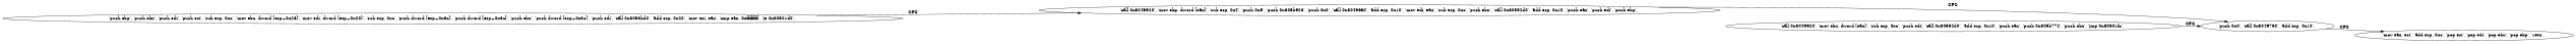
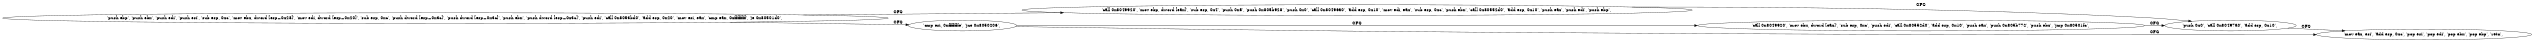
  digraph {
    rankdir=LR
    n1 [label="'push ebp', 'push ebx', 'push edi', 'push esi', 'sub esp, 0xc', 'mov ebx, dword [esp+0x28]', 'mov edi, dword [esp+0x20]', 'sub esp, 0xc', 'push dword [esp+0x3c]', 'push dword [esp+0x3c]', 'push ebx', 'push dword [esp+0x3c]', 'push edi', 'call 0x8053bd0', 'add esp, 0x20', 'mov esi, eax', 'cmp eax, 0xffffffff', 'je 0x80501d0', "]
    n2 [label="'call 0x8049920', 'mov ebp, dword [eax]', 'sub esp, 0x4', 'push 0x5', 'push 0x805b928', 'push 0x0', 'call 0x80496a0', 'add esp, 0x10', 'mov edi, eax', 'sub esp, 0xc', 'push ebx', 'call 0x80552d0', 'add esp, 0x10', 'push eax', 'push edi', 'push ebp', "]
+   n3 [label="'cmp esi, 0xfffffffe', 'jne 0x8050206', "]
    n4 [label="'push 0x0', 'call 0x80497a0', 'add esp, 0x10', "]
    n5 [label="'mov eax, esi', 'add esp, 0xc', 'pop esi', 'pop edi', 'pop ebx', 'pop ebp', 'retn', "]
    n6 [label="'call 0x8049920', 'mov ebx, dword [eax]', 'sub esp, 0xc', 'push edi', 'call 0x80552d0', 'add esp, 0x10', 'push eax', 'push 0x805b772', 'push ebx', 'jmp 0x80501fc', "]
    n1 -> n2 [label=CFG]
+   n1 -> n3 [label=CFG]
    n2 -> n4 [label=CFG]
+   n3 -> n5 [label=CFG]
+   n3 -> n6 [label=CFG]
    n4 -> n5 [label=CFG]
    n6 -> n4 [label=CFG]
  }
